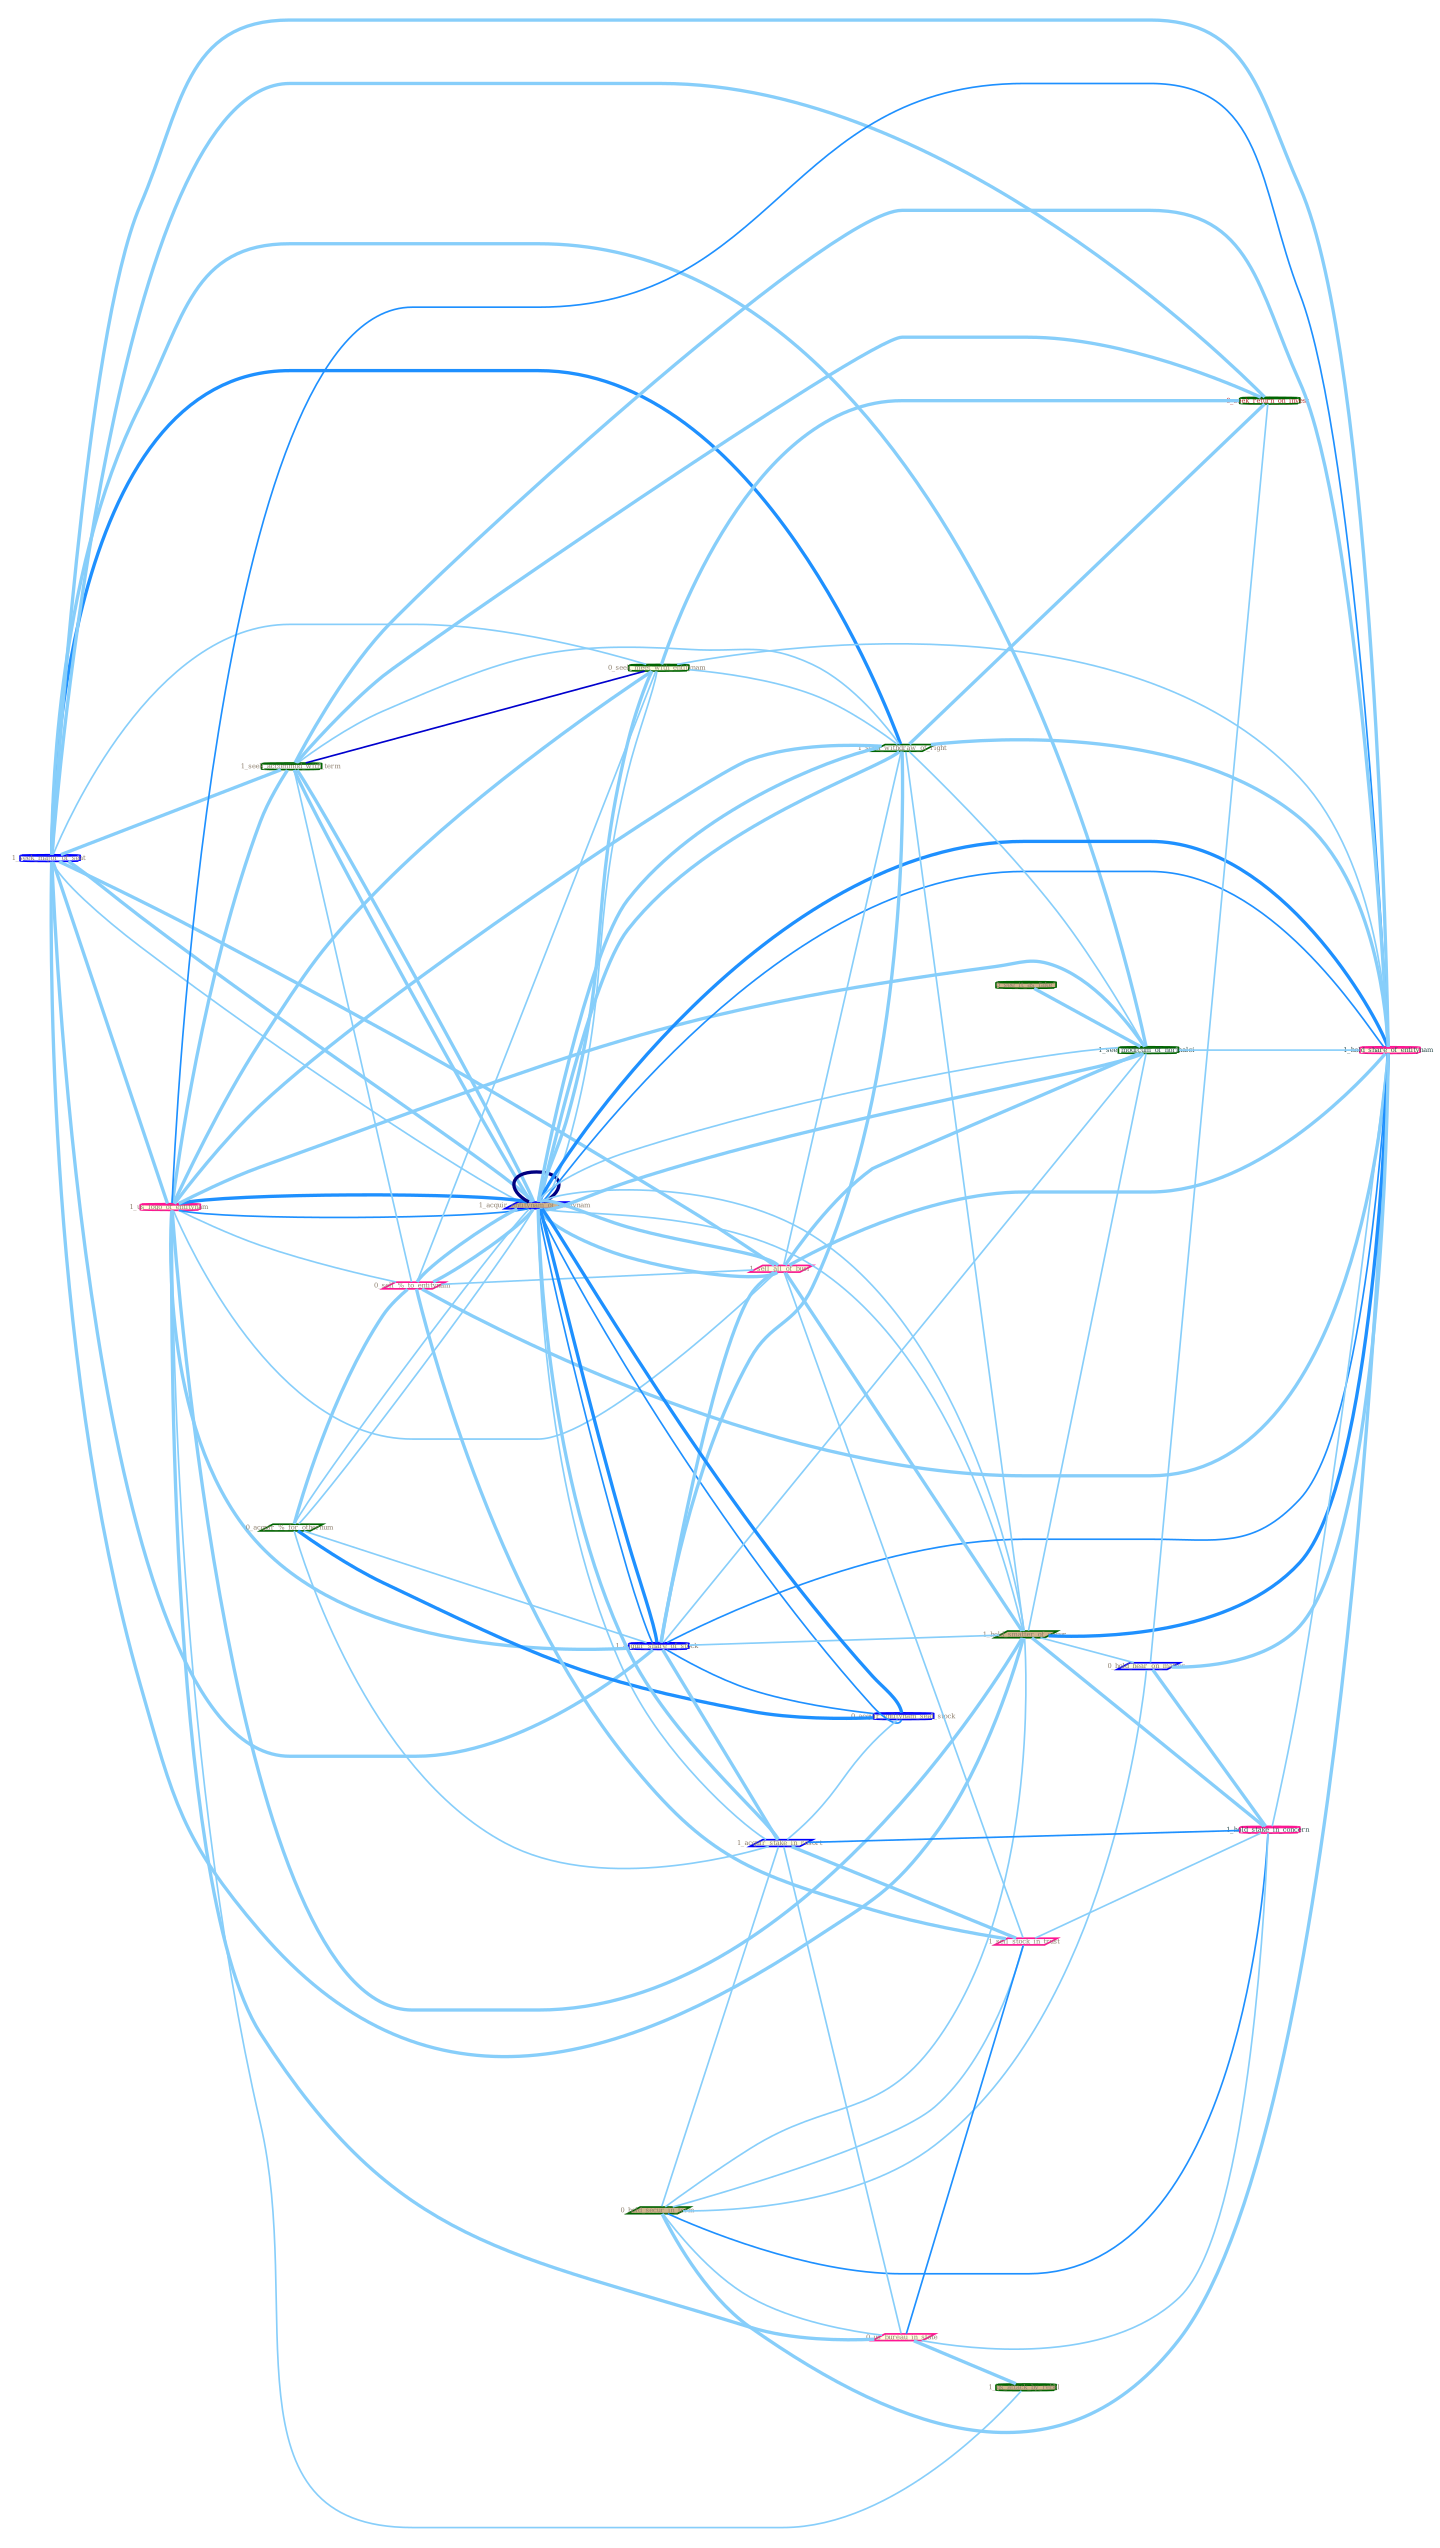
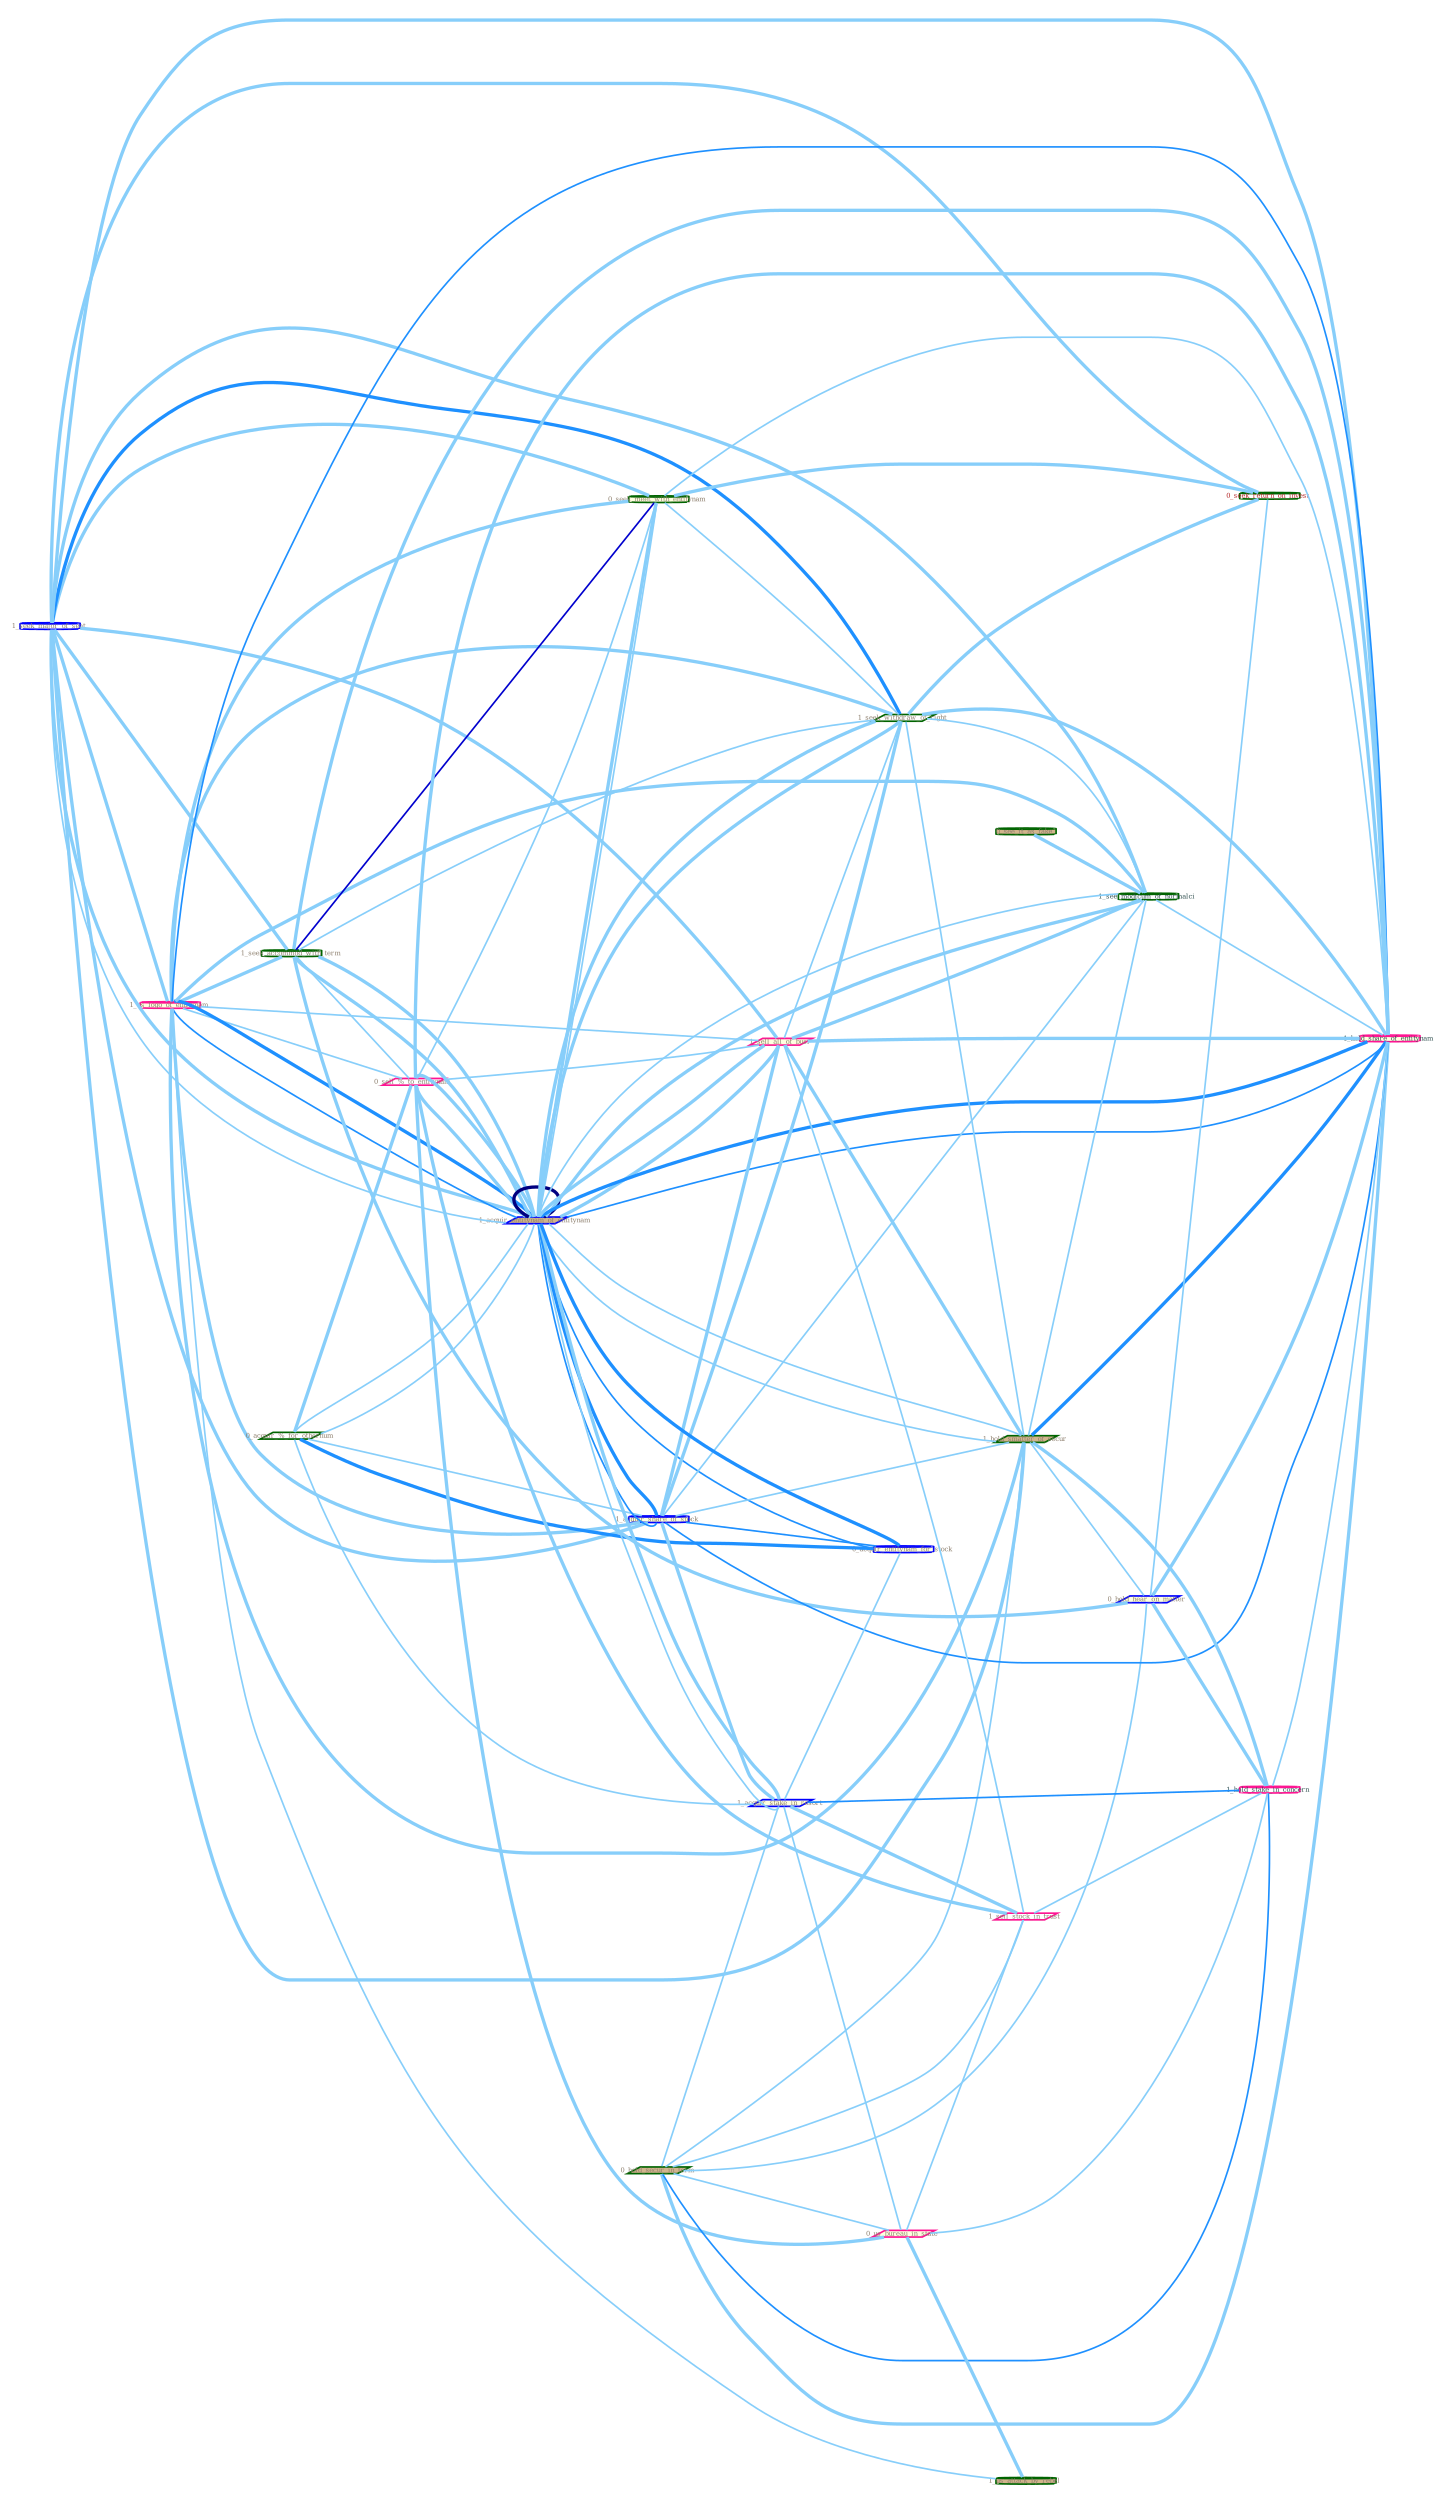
  graph {
    rankdir=LR
    node [color=darkgreen fillcolor=white fixedsize=true fontcolor="#8b7d6b" fontsize=4 shape=cylinder style=filled]
    edge [color="#87cefa" style=bold w=1]
    "1_seek_major_of_seat " [color=blue height=.06 width=.5]
    "1_us_logo_of_entitynam " [color=deeppink fillcolor=lightyellow height=.06 width=.5]
    "0_acquir_%_for_othernum " [height=.06 shape=parallelogram width=.5]
    n4 [height=.06 label="1_seek_accommod_with_term" width=.5]
    "0_sell_%_to_entitynam " [color=deeppink height=.06 shape=parallelogram width=.5]
    "0_hold_secur_in_term " [fillcolor=tan height=.06 shape=parallelogram width=.5]
    "1_acquir_entitynam_of_entitynam " [color=blue fillcolor=tan height=.06 shape=parallelogram width=.5]
    "1_acquir_share_of_stock " [color=blue fillcolor=lightyellow height=.06 width=.5]
    "1_sell_all_of_busi " [color=deeppink fillcolor=lightyellow height=.06 shape=parallelogram width=.5]
    "1_acquir_stake_in_resort " [color=blue fillcolor=lightyellow height=.06 shape=parallelogram width=.5]
    "0_see_it_as_fake " [fillcolor=tan height=.06 width=.5]
    "0_us_bureau_in_state " [color=deeppink fillcolor=lightyellow height=.06 shape=parallelogram width=.5]
    "0_seek_meet_with_entitynam " [fillcolor=lightyellow height=.06 width=.5]
    "1_us_attack_by_rebel " [fillcolor=tan height=.06 width=.5]
    "1_seek_withdraw_of_right " [height=.06 shape=parallelogram width=.5]
-   "0_acquir_entitynam_for_stock " [color=blue fillcolor=lightyellow height=.06 width=.5 label="0_acquir_entitynam_seat_stock"]
+   "0_acquir_entitynam_for_stock " [color=blue fillcolor=lightyellow height=.06 width=.5]
    "1_hold_smatter_of_secur " [fillcolor=tan height=.06 shape=parallelogram width=.5]
    "1_sell_stock_in_trust " [color=deeppink height=.06 shape=parallelogram width=.5]
    "0_hold_hear_on_matter " [color=blue fillcolor=lightyellow height=.06 shape=parallelogram width=.5]
    "0_seek_return_on_invest " [fontcolor="#b22222" height=.06 width=.5]
    "1_see_modicum_of_normalci " [fontcolor="#2f4f4f" height=.06 width=.5]
    "1_hold_share_of_entitynam " [color=deeppink fillcolor=lightyellow fontcolor="#2f4f4f" height=.06 width=.5]
    "1_hold_stake_in_concern " [color=deeppink fontcolor="#2f4f4f" height=.06 width=.5]
    subgraph sub_1 {
      "1_seek_major_of_seat "
      "1_us_logo_of_entitynam "
      "0_acquir_%_for_othernum "
      n4
      "0_sell_%_to_entitynam "
      "0_hold_secur_in_term "
      "1_acquir_entitynam_of_entitynam "
      "1_acquir_share_of_stock "
      "1_sell_all_of_busi "
      "1_acquir_stake_in_resort "
      "0_see_it_as_fake "
      "0_us_bureau_in_state "
      "0_seek_meet_with_entitynam "
      "1_us_attack_by_rebel "
      "1_seek_withdraw_of_right "
      "0_acquir_entitynam_for_stock "
      "1_hold_smatter_of_secur "
      "1_sell_stock_in_trust "
      "0_hold_hear_on_matter "
    }
    subgraph sub_2 {
      "0_seek_return_on_invest "
    }
    "1_seek_major_of_seat " -- "1_us_logo_of_entitynam "
    "1_seek_major_of_seat " -- n4
    "1_seek_major_of_seat " -- "1_acquir_entitynam_of_entitynam " [style=solid]
    "1_seek_major_of_seat " -- "1_acquir_entitynam_of_entitynam "
    "1_seek_major_of_seat " -- "1_acquir_share_of_stock "
    "1_seek_major_of_seat " -- "1_sell_all_of_busi "
-   "1_seek_major_of_seat " -- "0_seek_meet_with_entitynam " [style=solid]
+   "1_seek_major_of_seat " -- "0_seek_meet_with_entitynam "
    "1_seek_major_of_seat " -- "1_seek_withdraw_of_right " [color="#1e90ff" w=2]
    "1_seek_major_of_seat " -- "1_hold_smatter_of_secur "
    "1_seek_major_of_seat " -- "0_seek_return_on_invest "
    "1_seek_major_of_seat " -- "1_see_modicum_of_normalci "
    "1_seek_major_of_seat " -- "1_hold_share_of_entitynam "
    "1_us_logo_of_entitynam " -- n4
    "1_us_logo_of_entitynam " -- "0_sell_%_to_entitynam " [style=solid]
    "1_us_logo_of_entitynam " -- "1_acquir_entitynam_of_entitynam " [color="#1e90ff" style=solid w=2]
    "1_us_logo_of_entitynam " -- "1_acquir_entitynam_of_entitynam " [color="#1e90ff" w=2]
    "1_us_logo_of_entitynam " -- "1_acquir_share_of_stock "
    "1_us_logo_of_entitynam " -- "1_sell_all_of_busi " [style=solid]
-   "1_us_logo_of_entitynam " -- "0_us_bureau_in_state "
+   "0_sell_%_to_entitynam " -- "0_us_bureau_in_state "
    "1_us_logo_of_entitynam " -- "0_seek_meet_with_entitynam "
    "1_us_logo_of_entitynam " -- "1_us_attack_by_rebel " [style=solid]
    "1_us_logo_of_entitynam " -- "1_seek_withdraw_of_right "
    "1_us_logo_of_entitynam " -- "1_hold_smatter_of_secur "
    "1_us_logo_of_entitynam " -- "1_see_modicum_of_normalci "
    "1_us_logo_of_entitynam " -- "1_hold_share_of_entitynam " [color="#1e90ff" style=solid w=2]
    "0_acquir_%_for_othernum " -- "0_sell_%_to_entitynam "
    "0_acquir_%_for_othernum " -- "1_acquir_entitynam_of_entitynam " [style=solid]
    "0_acquir_%_for_othernum " -- "1_acquir_entitynam_of_entitynam " [style=solid]
    "0_acquir_%_for_othernum " -- "1_acquir_share_of_stock " [style=solid]
    "0_acquir_%_for_othernum " -- "1_acquir_stake_in_resort " [style=solid]
    "0_acquir_%_for_othernum " -- "0_acquir_entitynam_for_stock " [color="#1e90ff" w=2]
    n4 -- "0_sell_%_to_entitynam " [style=solid]
    n4 -- "1_acquir_entitynam_of_entitynam "
    n4 -- "1_acquir_entitynam_of_entitynam "
    n4 -- "0_seek_meet_with_entitynam " [color="#0000cd" style=solid w=3]
    n4 -- "1_seek_withdraw_of_right " [style=solid]
-   n4 -- "0_seek_return_on_invest "
+   n4 -- "0_hold_hear_on_matter "
    n4 -- "1_hold_share_of_entitynam "
    "0_sell_%_to_entitynam " -- "1_acquir_entitynam_of_entitynam "
    "0_sell_%_to_entitynam " -- "1_acquir_entitynam_of_entitynam "
    "0_sell_%_to_entitynam " -- "1_sell_all_of_busi " [style=solid]
    "0_sell_%_to_entitynam " -- "0_seek_meet_with_entitynam " [style=solid]
    "0_sell_%_to_entitynam " -- "1_sell_stock_in_trust "
    "0_sell_%_to_entitynam " -- "1_hold_share_of_entitynam "
    "0_hold_secur_in_term " -- "1_acquir_stake_in_resort " [style=solid]
    "0_hold_secur_in_term " -- "0_us_bureau_in_state " [style=solid]
    "0_hold_secur_in_term " -- "1_hold_smatter_of_secur " [style=solid]
    "0_hold_secur_in_term " -- "1_sell_stock_in_trust " [style=solid]
    "0_hold_secur_in_term " -- "0_hold_hear_on_matter " [style=solid]
    "0_hold_secur_in_term " -- "1_hold_share_of_entitynam "
    "0_hold_secur_in_term " -- "1_hold_stake_in_concern " [color="#1e90ff" style=solid w=2]
    "1_acquir_entitynam_of_entitynam " -- "1_acquir_entitynam_of_entitynam " [color="#000080" w=4]
    "1_acquir_entitynam_of_entitynam " -- "1_acquir_share_of_stock " [color="#1e90ff" style=solid w=2]
    "1_acquir_entitynam_of_entitynam " -- "1_sell_all_of_busi "
    "1_acquir_entitynam_of_entitynam " -- "1_acquir_stake_in_resort " [style=solid]
    "1_acquir_entitynam_of_entitynam " -- "0_seek_meet_with_entitynam " [style=solid]
    "1_acquir_entitynam_of_entitynam " -- "1_seek_withdraw_of_right "
    "1_acquir_entitynam_of_entitynam " -- "0_acquir_entitynam_for_stock " [color="#1e90ff" style=solid w=2]
    "1_acquir_entitynam_of_entitynam " -- "1_hold_smatter_of_secur " [style=solid]
    "1_acquir_entitynam_of_entitynam " -- "1_see_modicum_of_normalci "
    "1_acquir_entitynam_of_entitynam " -- "1_hold_share_of_entitynam " [color="#1e90ff" style=solid w=2]
    "1_acquir_entitynam_of_entitynam " -- "1_hold_share_of_entitynam " [color="#1e90ff" w=2]
    "1_acquir_share_of_stock " -- "1_acquir_entitynam_of_entitynam " [color="#1e90ff" w=2]
    "1_acquir_share_of_stock " -- "1_sell_all_of_busi "
    "1_acquir_share_of_stock " -- "1_acquir_stake_in_resort "
    "1_acquir_share_of_stock " -- "1_seek_withdraw_of_right "
    "1_acquir_share_of_stock " -- "0_acquir_entitynam_for_stock " [color="#1e90ff" style=solid w=2]
    "1_acquir_share_of_stock " -- "1_hold_smatter_of_secur " [style=solid]
    "1_acquir_share_of_stock " -- "1_see_modicum_of_normalci " [style=solid]
    "1_acquir_share_of_stock " -- "1_hold_share_of_entitynam " [color="#1e90ff" style=solid w=2]
    "1_sell_all_of_busi " -- "1_acquir_entitynam_of_entitynam "
    "1_sell_all_of_busi " -- "1_seek_withdraw_of_right " [style=solid]
    "1_sell_all_of_busi " -- "1_hold_smatter_of_secur "
    "1_sell_all_of_busi " -- "1_sell_stock_in_trust " [style=solid]
    "1_sell_all_of_busi " -- "1_see_modicum_of_normalci "
    "1_sell_all_of_busi " -- "1_hold_share_of_entitynam "
    "1_acquir_stake_in_resort " -- "1_acquir_entitynam_of_entitynam "
    "1_acquir_stake_in_resort " -- "0_us_bureau_in_state " [style=solid]
    "1_acquir_stake_in_resort " -- "0_acquir_entitynam_for_stock " [style=solid]
    "1_acquir_stake_in_resort " -- "1_sell_stock_in_trust "
    "1_acquir_stake_in_resort " -- "1_hold_stake_in_concern " [color="#1e90ff" style=solid w=2]
    "0_see_it_as_fake " -- "1_see_modicum_of_normalci "
    "0_us_bureau_in_state " -- "1_us_attack_by_rebel "
-   "0_us_bureau_in_state " -- "1_sell_stock_in_trust " [color="#1e90ff" style=solid]
+   "0_us_bureau_in_state " -- "1_sell_stock_in_trust " [style=solid]
    "0_us_bureau_in_state " -- "1_hold_stake_in_concern " [style=solid]
    "0_seek_meet_with_entitynam " -- "1_acquir_entitynam_of_entitynam "
    "0_seek_meet_with_entitynam " -- "1_seek_withdraw_of_right " [style=solid]
    "0_seek_meet_with_entitynam " -- "0_seek_return_on_invest "
    "0_seek_meet_with_entitynam " -- "1_hold_share_of_entitynam " [style=solid]
    "1_seek_withdraw_of_right " -- "1_acquir_entitynam_of_entitynam "
    "1_seek_withdraw_of_right " -- "1_hold_smatter_of_secur " [style=solid]
    "1_seek_withdraw_of_right " -- "0_seek_return_on_invest "
    "1_seek_withdraw_of_right " -- "1_see_modicum_of_normalci " [style=solid]
    "1_seek_withdraw_of_right " -- "1_hold_share_of_entitynam "
    "0_acquir_entitynam_for_stock " -- "1_acquir_entitynam_of_entitynam " [color="#1e90ff" w=2]
    "1_hold_smatter_of_secur " -- "1_acquir_entitynam_of_entitynam " [style=solid]
    "1_hold_smatter_of_secur " -- "0_hold_hear_on_matter " [style=solid]
    "1_hold_smatter_of_secur " -- "1_see_modicum_of_normalci " [style=solid]
    "1_hold_smatter_of_secur " -- "1_hold_share_of_entitynam " [color="#1e90ff" w=2]
    "1_hold_smatter_of_secur " -- "1_hold_stake_in_concern "
    "1_sell_stock_in_trust " -- "1_hold_stake_in_concern " [style=solid]
    "0_hold_hear_on_matter " -- "0_seek_return_on_invest " [style=solid]
    "0_hold_hear_on_matter " -- "1_hold_share_of_entitynam "
    "0_hold_hear_on_matter " -- "1_hold_stake_in_concern "
    "1_see_modicum_of_normalci " -- "1_acquir_entitynam_of_entitynam " [style=solid]
    "1_see_modicum_of_normalci " -- "1_hold_share_of_entitynam " [style=solid]
    "1_hold_stake_in_concern " -- "1_hold_share_of_entitynam " [style=solid]
  }
